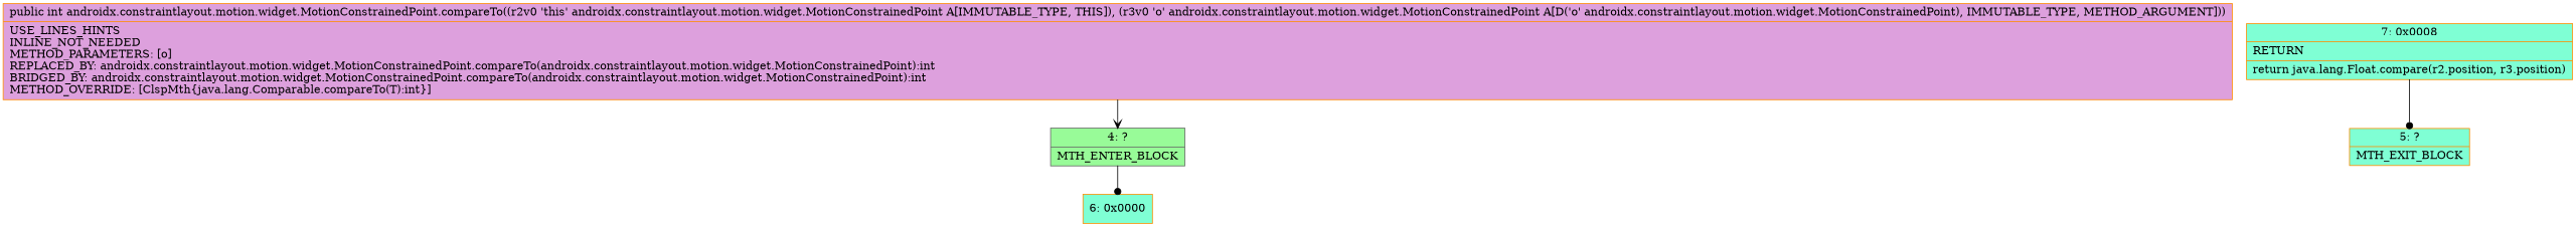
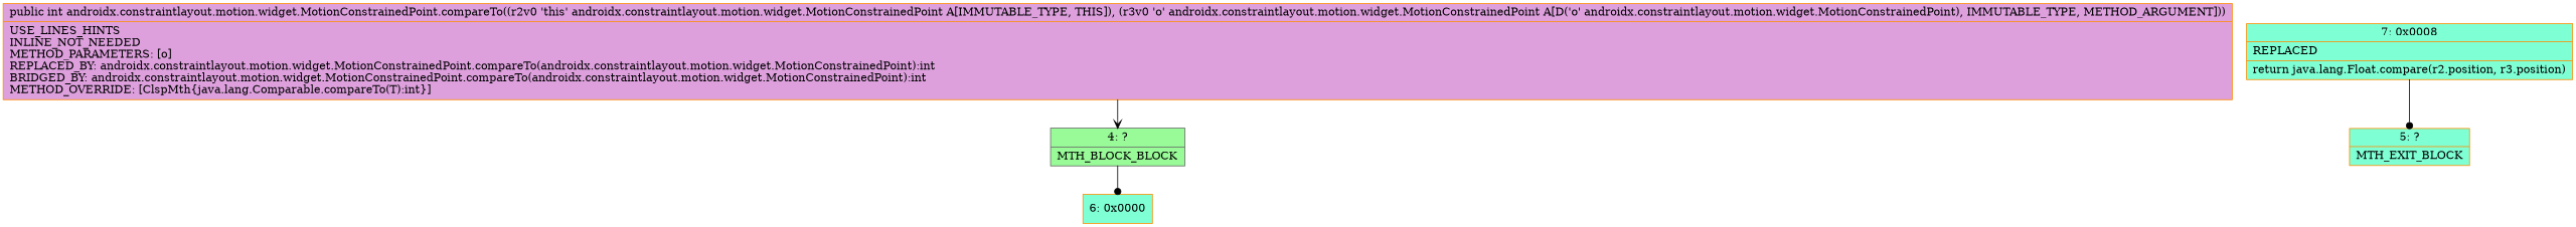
  digraph {
    node [color=darkorange fillcolor=aquamarine shape=record style=filled]
    edge [arrowhead=dot]
-   n1 [color=gray40 fillcolor=palegreen label="{4\:\ ?|MTH_ENTER_BLOCK\l}"]
+   n1 [color=gray40 fillcolor=palegreen label="{4\:\ ?|MTH_BLOCK_BLOCK\l}"]
    n2 [label="{6\:\ 0x0000}"]
-   n3 [label="{7\:\ 0x0008|RETURN\l|return java.lang.Float.compare(r2.position, r3.position)\l}"]
+   n3 [label="{7\:\ 0x0008|REPLACED\l|return java.lang.Float.compare(r2.position, r3.position)\l}"]
    n4 [label="{5\:\ ?|MTH_EXIT_BLOCK\l}"]
    n5 [fillcolor=plum label="{public int androidx.constraintlayout.motion.widget.MotionConstrainedPoint.compareTo((r2v0 'this' androidx.constraintlayout.motion.widget.MotionConstrainedPoint A[IMMUTABLE_TYPE, THIS]), (r3v0 'o' androidx.constraintlayout.motion.widget.MotionConstrainedPoint A[D('o' androidx.constraintlayout.motion.widget.MotionConstrainedPoint), IMMUTABLE_TYPE, METHOD_ARGUMENT]))  | USE_LINES_HINTS\lINLINE_NOT_NEEDED\lMETHOD_PARAMETERS: [o]\lREPLACED_BY: androidx.constraintlayout.motion.widget.MotionConstrainedPoint.compareTo(androidx.constraintlayout.motion.widget.MotionConstrainedPoint):int\lBRIDGED_BY: androidx.constraintlayout.motion.widget.MotionConstrainedPoint.compareTo(androidx.constraintlayout.motion.widget.MotionConstrainedPoint):int\lMETHOD_OVERRIDE: [ClspMth\{java.lang.Comparable.compareTo(T):int\}]\l}"]
    n1 -> n2
    n3 -> n4
    n5 -> n1 [arrowhead=vee]
  }
